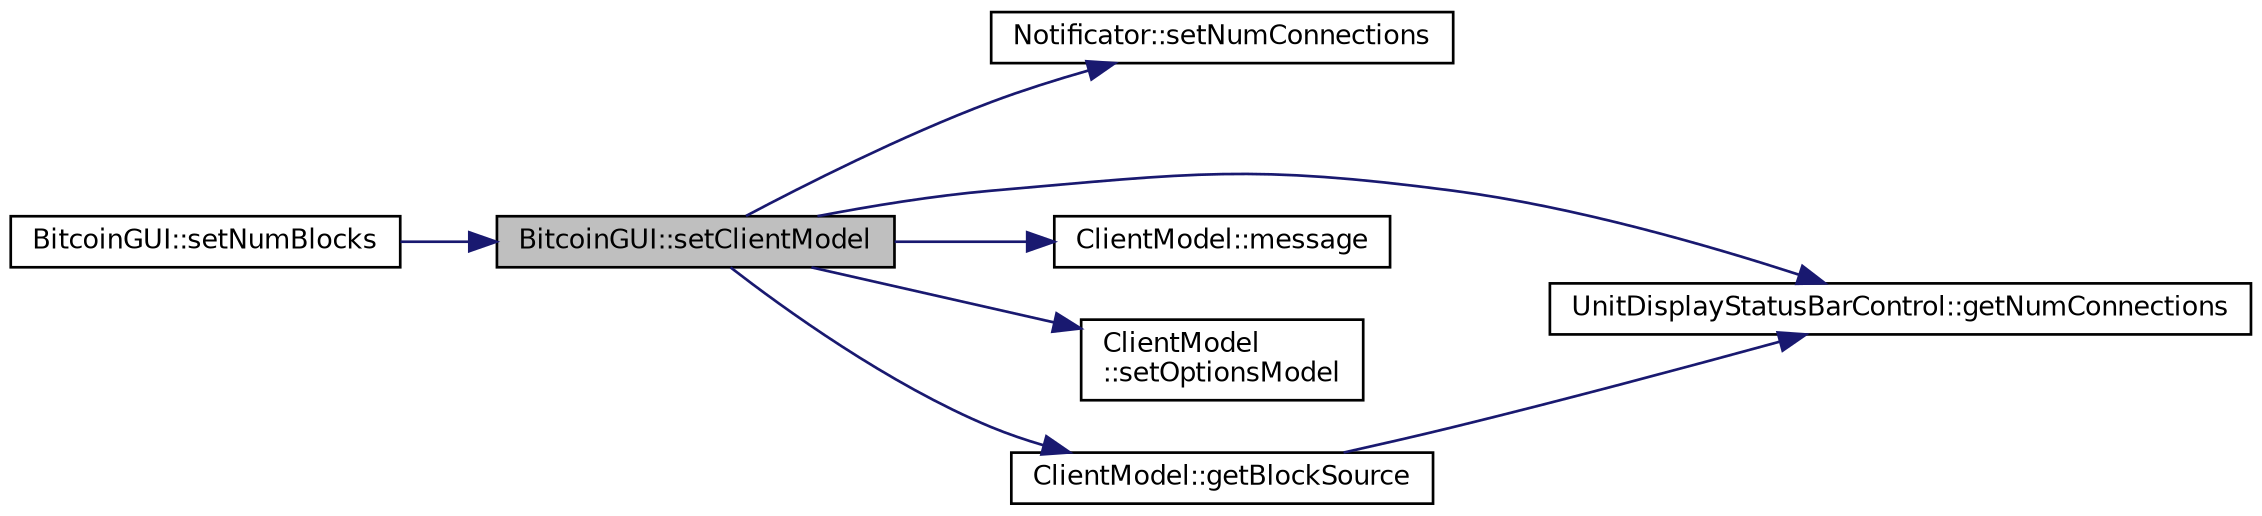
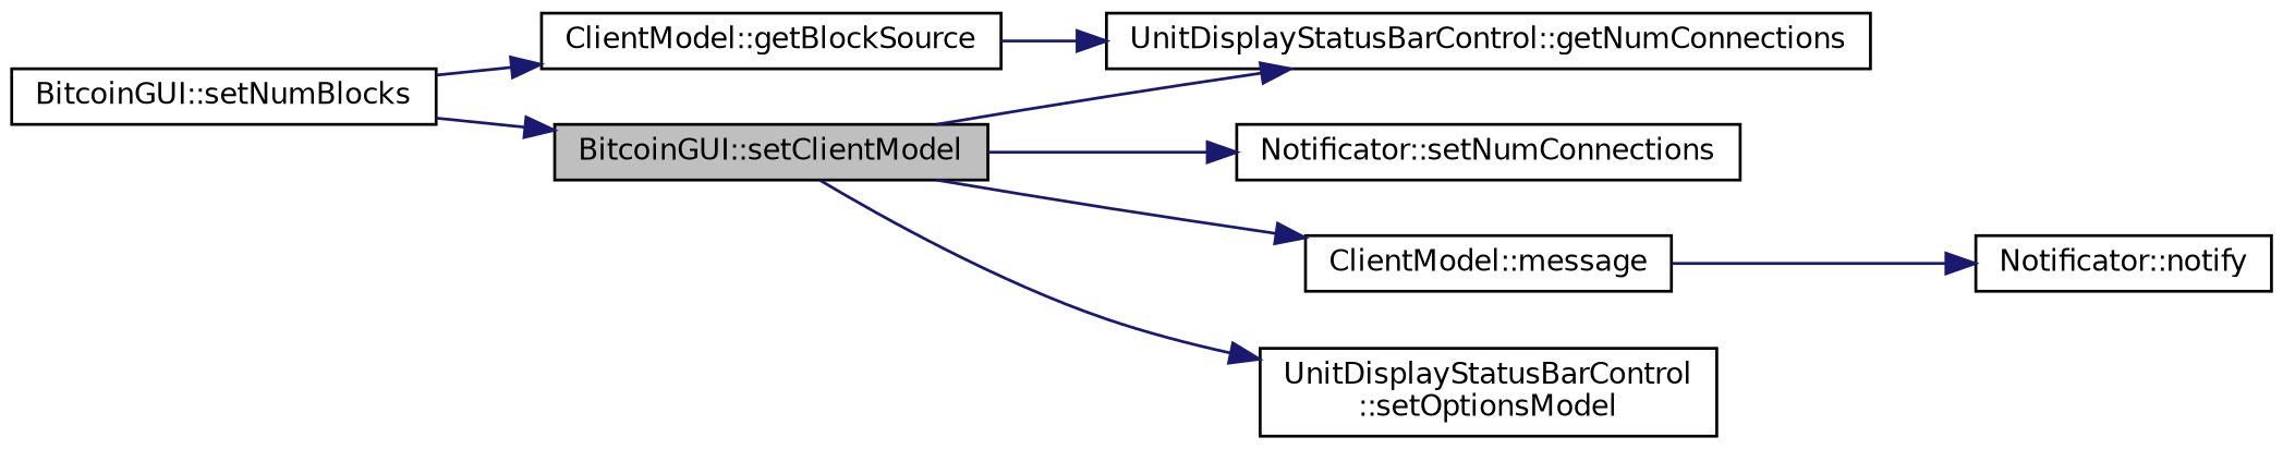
  digraph {
    rankdir=LR
    node [color=black fillcolor=white fontname=Helvetica fontsize=10 shape=record style=filled]
    edge [color=midnightblue fontname=Helvetica fontsize=10 labelfontname=Helvetica labelfontsize=10 style=solid]
    n1 [fillcolor=grey75 fontcolor=black height=0.2 label="BitcoinGUI::setClientModel" width=0.4]
    n2 [height=0.2 label="Notificator::setNumConnections" width=0.4]
    n3 [height=0.2 label="UnitDisplayStatusBarControl::getNumConnections" width=0.4]
    n4 [height=0.2 label="ClientModel::message" width=0.4]
-   n5 [height=0.2 label="ClientModel\l::setOptionsModel" width=0.4]
+   n5 [height=0.2 label="UnitDisplayStatusBarControl\l::setOptionsModel" width=0.4]
    n6 [height=0.2 label="BitcoinGUI::setNumBlocks" width=0.4]
    n7 [height=0.2 label="ClientModel::getBlockSource" width=0.4]
+   n8 [height=0.2 label="Notificator::notify" width=0.4]
    n1 -> n2
    n1 -> n3
    n1 -> n4
    n1 -> n5
+   n4 -> n8
    n6 -> n1
-   n1 -> n7
+   n6 -> n7
    n7 -> n3
  }
